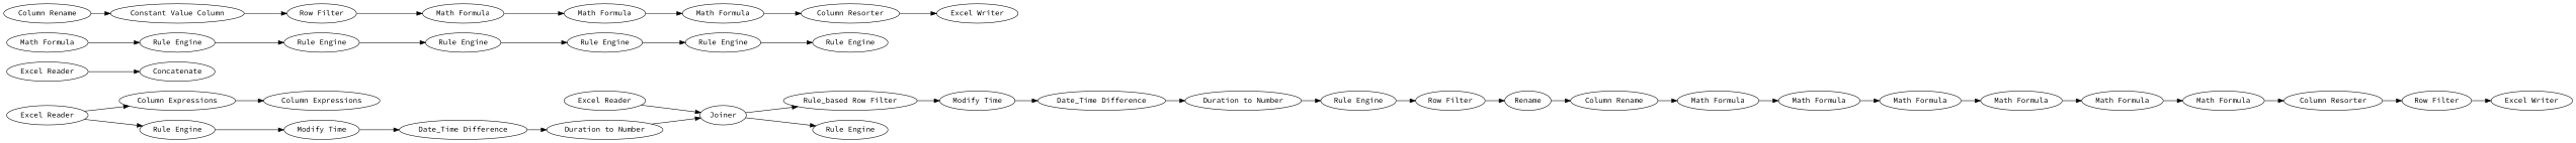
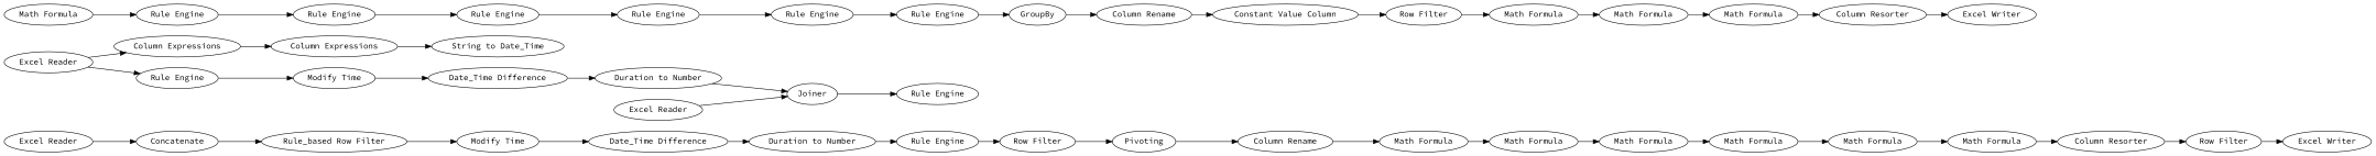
  digraph {
    fontname="Source Code Pro"
    rankdir=LR
    node [fontname="Source Code Pro"]
    edge [fontname="Source Code Pro"]
    n1 [label="Row Filter"]
-   n2 [label=Rename]
+   n2 [label=Pivoting]
    n3 [label="Column Rename"]
    n4 [label="Math Formula"]
+   n5 [label="String to Date_Time"]
    n6 [label=Concatenate]
    n7 [label="Rule_based Row Filter"]
    n8 [label="Modify Time"]
    n9 [label="Math Formula"]
    n10 [label="Rule Engine"]
    n11 [label="Rule Engine"]
    n12 [label="Rule Engine"]
    n13 [label="Rule Engine"]
    n14 [label="Date_Time Difference"]
    n15 [label="Duration to Number"]
    n16 [label="Rule Engine"]
    n17 [label="Rule Engine"]
    n18 [label="Column Expressions"]
    n19 [label="Column Expressions"]
    n20 [label="Excel Reader"]
    n21 [label=Joiner]
    n22 [label="Rule Engine"]
    n23 [label="Math Formula"]
    n24 [label="Math Formula"]
    n25 [label="Math Formula"]
    n26 [label="Math Formula"]
    n27 [label="Column Resorter"]
    n28 [label="Row Filter"]
    n29 [label="Excel Writer"]
    n30 [label="Modify Time"]
    n31 [label="Date_Time Difference"]
    n32 [label="Duration to Number"]
    n33 [label="Excel Reader"]
    n34 [label="Rule Engine"]
    n35 [label="Excel Reader"]
    n36 [label="Math Formula"]
    n37 [label="Math Formula"]
    n38 [label="Math Formula"]
    n39 [label="Column Resorter"]
    n40 [label="Rule Engine"]
    n41 [label="Math Formula"]
+   n42 [label=GroupBy]
    n43 [label="Column Rename"]
    n44 [label="Constant Value Column"]
    n45 [label="Excel Writer"]
    n46 [label="Row Filter"]
    n1 -> n2
    n2 -> n3
    n3 -> n4
    n4 -> n9
-   n21 -> n7
+   n6 -> n7
    n7 -> n8
    n8 -> n14
    n9 -> n23
    n10 -> n11
    n11 -> n12
    n12 -> n13
    n13 -> n17
    n14 -> n15
    n15 -> n16
    n16 -> n1
    n17 -> n40
    n18 -> n19
+   n19 -> n5
    n20 -> n21
    n21 -> n22
    n23 -> n24
    n24 -> n25
    n25 -> n26
    n26 -> n27
    n27 -> n28
    n28 -> n29
    n30 -> n31
    n31 -> n32
    n32 -> n21
    n33 -> n18
    n33 -> n34
    n34 -> n30
    n35 -> n6
    n36 -> n37
    n37 -> n38
    n38 -> n39
    n39 -> n45
+   n40 -> n42
    n41 -> n10
+   n42 -> n43
    n43 -> n44
    n44 -> n46
    n46 -> n36
  }
